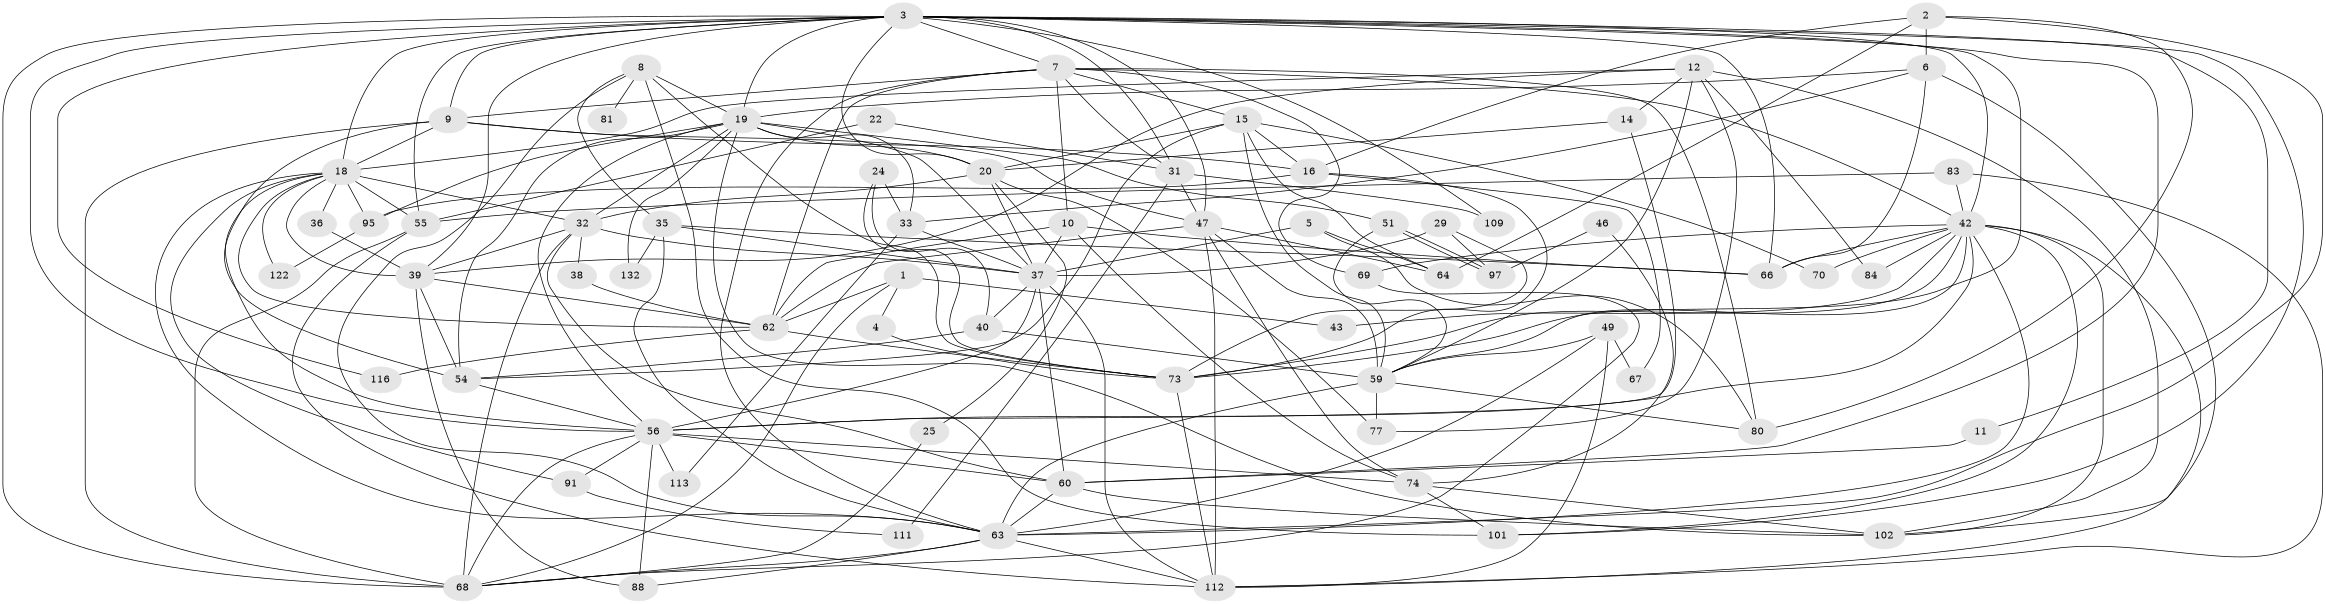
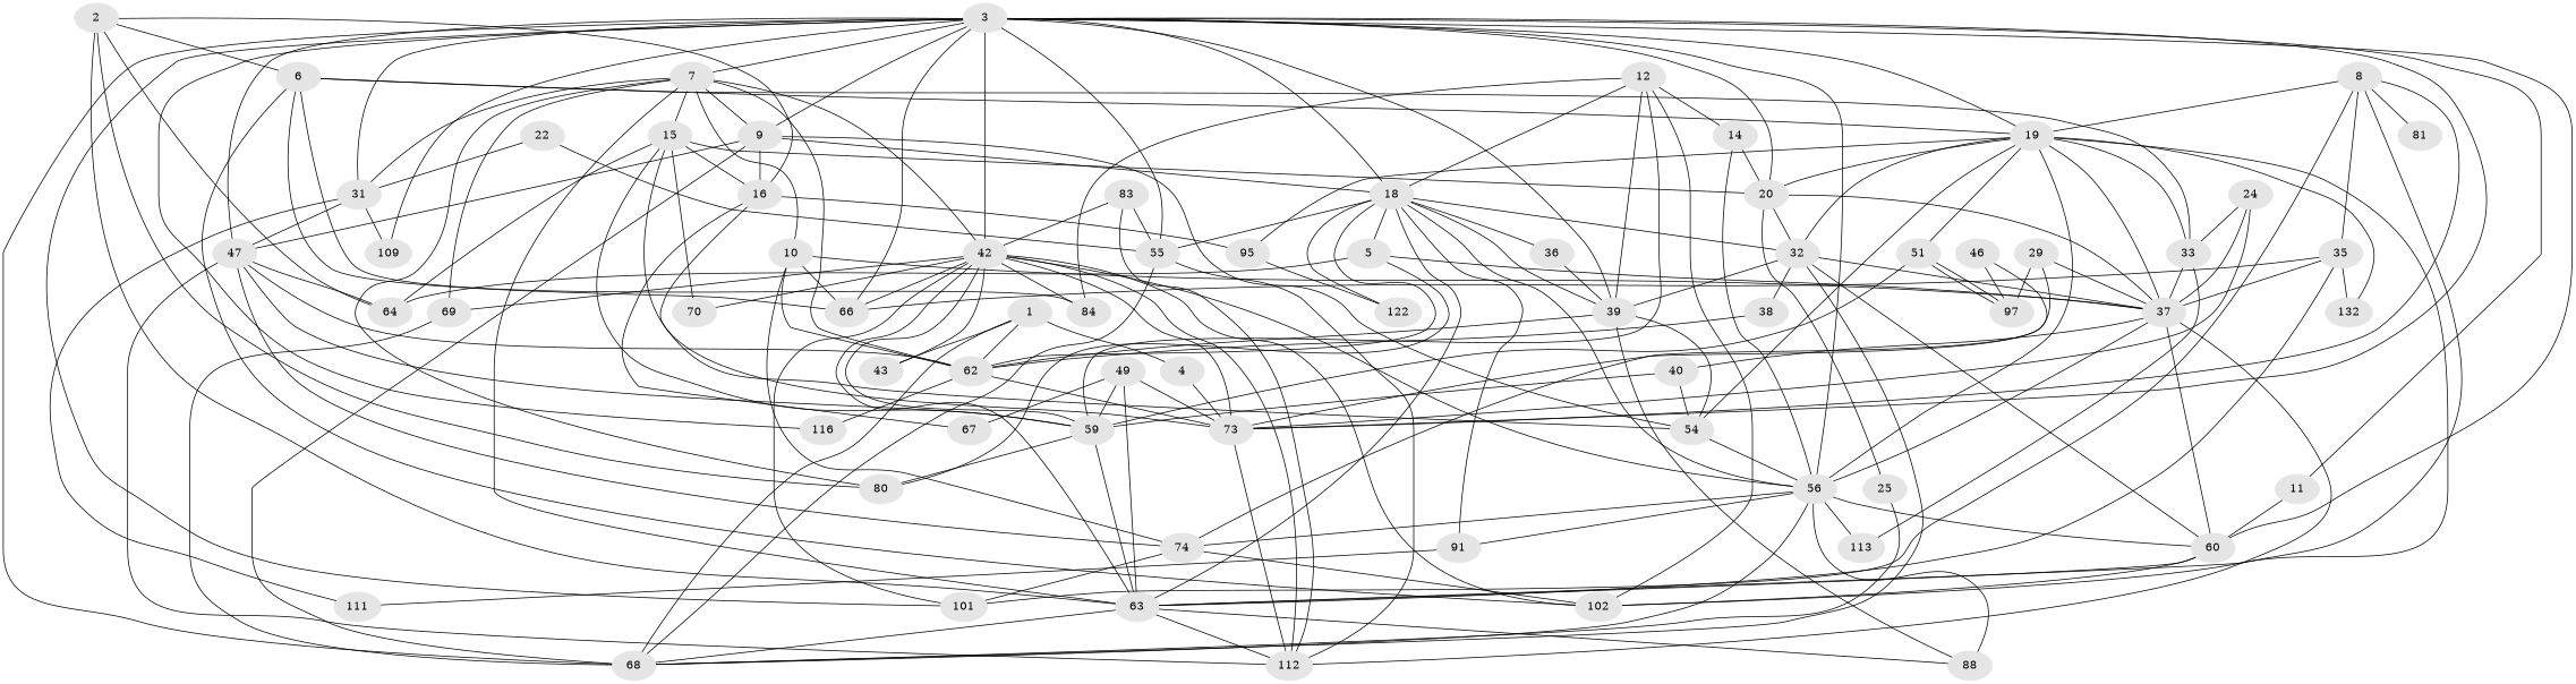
  graph {
    node [color=gray90 style=filled]
    1
    4
    43
    62 [super="+100+119"]
    n5 [label=68 super="+118"]
    73 [super="+96+105"]
    116
    2 [super="+17"]
    6 [super="+13"]
    16 [super="+65"]
    63 [super="+82"]
    64 [super="+135"]
    80 [super="+106"]
    19 [super="+48+52"]
    66
    33
    84
    102
    67
    95
    112 [super="+117"]
    88
    3 [super="+21+30+27"]
    7 [super="+124+108"]
    9 [super="+138+142+28"]
    11
    18 [super="+26+41+139+44"]
    20 [super="+79+34"]
    31
    39 [super="+126+83"]
    42 [super="+104+71"]
    47 [super="+53+128"]
    55 [super="+85+76+94"]
    56 [super="+58"]
    60 [super="+103"]
    101
    109
    10 [super="+121"]
    15 [super="+136"]
    69
    54 [super="+114"]
    32 [super="+131"]
    36
    91
    122
    37 [super="+115+87"]
    51
    132
-   77
    25
    111
    59 [super="+141+86"]
    70
    74
    113
    40
    5
    8 [super="+50"]
    35
    81
    12 [super="+99+45"]
    14 [super="+92"]
    38
    97
    22
    n66 [label=83]
    24
    29
    46
    49 [super="+89"]
    1 -- 4
    1 -- 43
    1 -- 62
    1 -- n5
    4 -- 73
    62 -- 73
    62 -- 116
    73 -- 112
    2 -- 6
    2 -- 16
    2 -- 63
    2 -- 64
    2 -- 80
    6 -- 19
    6 -- 66
    6 -- 33
+   6 -- 84
    6 -- 102
    16 -- 73
    16 -- 67
    16 -- 95
    63 -- n5
    63 -- 112
    63 -- 88
    19 -- 33
    19 -- 102
    19 -- 95
    19 -- 20
    19 -- 56
    19 -- 54
    19 -- 32
    19 -- 37 [weight=2]
    19 -- 51
    19 -- 132
    33 -- 37
    33 -- 113
    95 -- 122
    3 -- n5 [weight=2]
    3 -- 73
    3 -- 116
    3 -- 19
    3 -- 66
    3 -- 7
    3 -- 9
    3 -- 11
    3 -- 18
    3 -- 20
    3 -- 31
    3 -- 39 [weight=2]
    3 -- 42 [weight=2]
    3 -- 47
    3 -- 55
    3 -- 56
    3 -- 60
    3 -- 101
    3 -- 109
    7 -- 62
    7 -- 63
    7 -- 80
    7 -- 9
    7 -- 31
    7 -- 42
    7 -- 10
    7 -- 15
    7 -- 69
    9 -- n5
    9 -- 16
    9 -- 18 [weight=2]
    9 -- 47 [weight=2]
    9 -- 54
    11 -- 60
    18 -- 62
    18 -- 63
-   18 -- 95
+   18 -- 5
    18 -- 39
    18 -- 55 [weight=2]
    18 -- 56
    18 -- 32
    18 -- 36 [weight=2]
    18 -- 91
    18 -- 122
    20 -- 32
    20 -- 37
-   20 -- 77
    20 -- 25
    31 -- 47
    31 -- 109
    31 -- 111
    39 -- 62
    39 -- 88
    39 -- 54
    42 -- 43
    42 -- 73
    42 -- 63
    42 -- 66
    42 -- 84
    42 -- 102
    42 -- 112
    42 -- 56 [weight=2]
    42 -- 101
    42 -- 69
    42 -- 59
    42 -- 70
    47 -- 62
    47 -- 64
    47 -- 112
    47 -- 59
    47 -- 74
    55 -- n5
    55 -- 112
    56 -- n5
    56 -- 88
    56 -- 60
    56 -- 91
    56 -- 74
    56 -- 113
    60 -- 63
    60 -- 102
    10 -- 62
    10 -- 66
    10 -- 37
    10 -- 74
    15 -- 16
    15 -- 64
    15 -- 20
    15 -- 54
    15 -- 59
    15 -- 70
    69 -- n5
    54 -- 56
    32 -- n5
    32 -- 39
    32 -- 60
    32 -- 37
    32 -- 38
    36 -- 39
    91 -- 111
    37 -- 112
    37 -- 56
    37 -- 60
    37 -- 40
    51 -- 59
    51 -- 97
    51 -- 97
    25 -- n5
    59 -- 63 [weight=2]
    59 -- 80
-   59 -- 77
    74 -- 102
    74 -- 101
    40 -- 54
    40 -- 59
    5 -- 64
    5 -- 80 [weight=2]
    5 -- 37
    8 -- 73
    8 -- 63
    8 -- 19
    8 -- 101
    8 -- 35
    8 -- 81
    35 -- 63
    35 -- 66
    35 -- 37
    35 -- 132
    12 -- 84
    12 -- 102
    12 -- 18
    12 -- 39
-   12 -- 77
    12 -- 59
    12 -- 14
    14 -- 20
    14 -- 56 [weight=2]
    38 -- 62
    22 -- 31
    22 -- 55 [weight=2]
    n66 -- 112
    n66 -- 42
    n66 -- 55
    24 -- 73
    24 -- 33
-   24 -- 40
+   24 -- 37
    29 -- 73
    29 -- 37
    29 -- 97
    46 -- 74
    46 -- 97
    49 -- 63
    49 -- 67
-   49 -- 112
+   49 -- 73
    49 -- 59
  }
